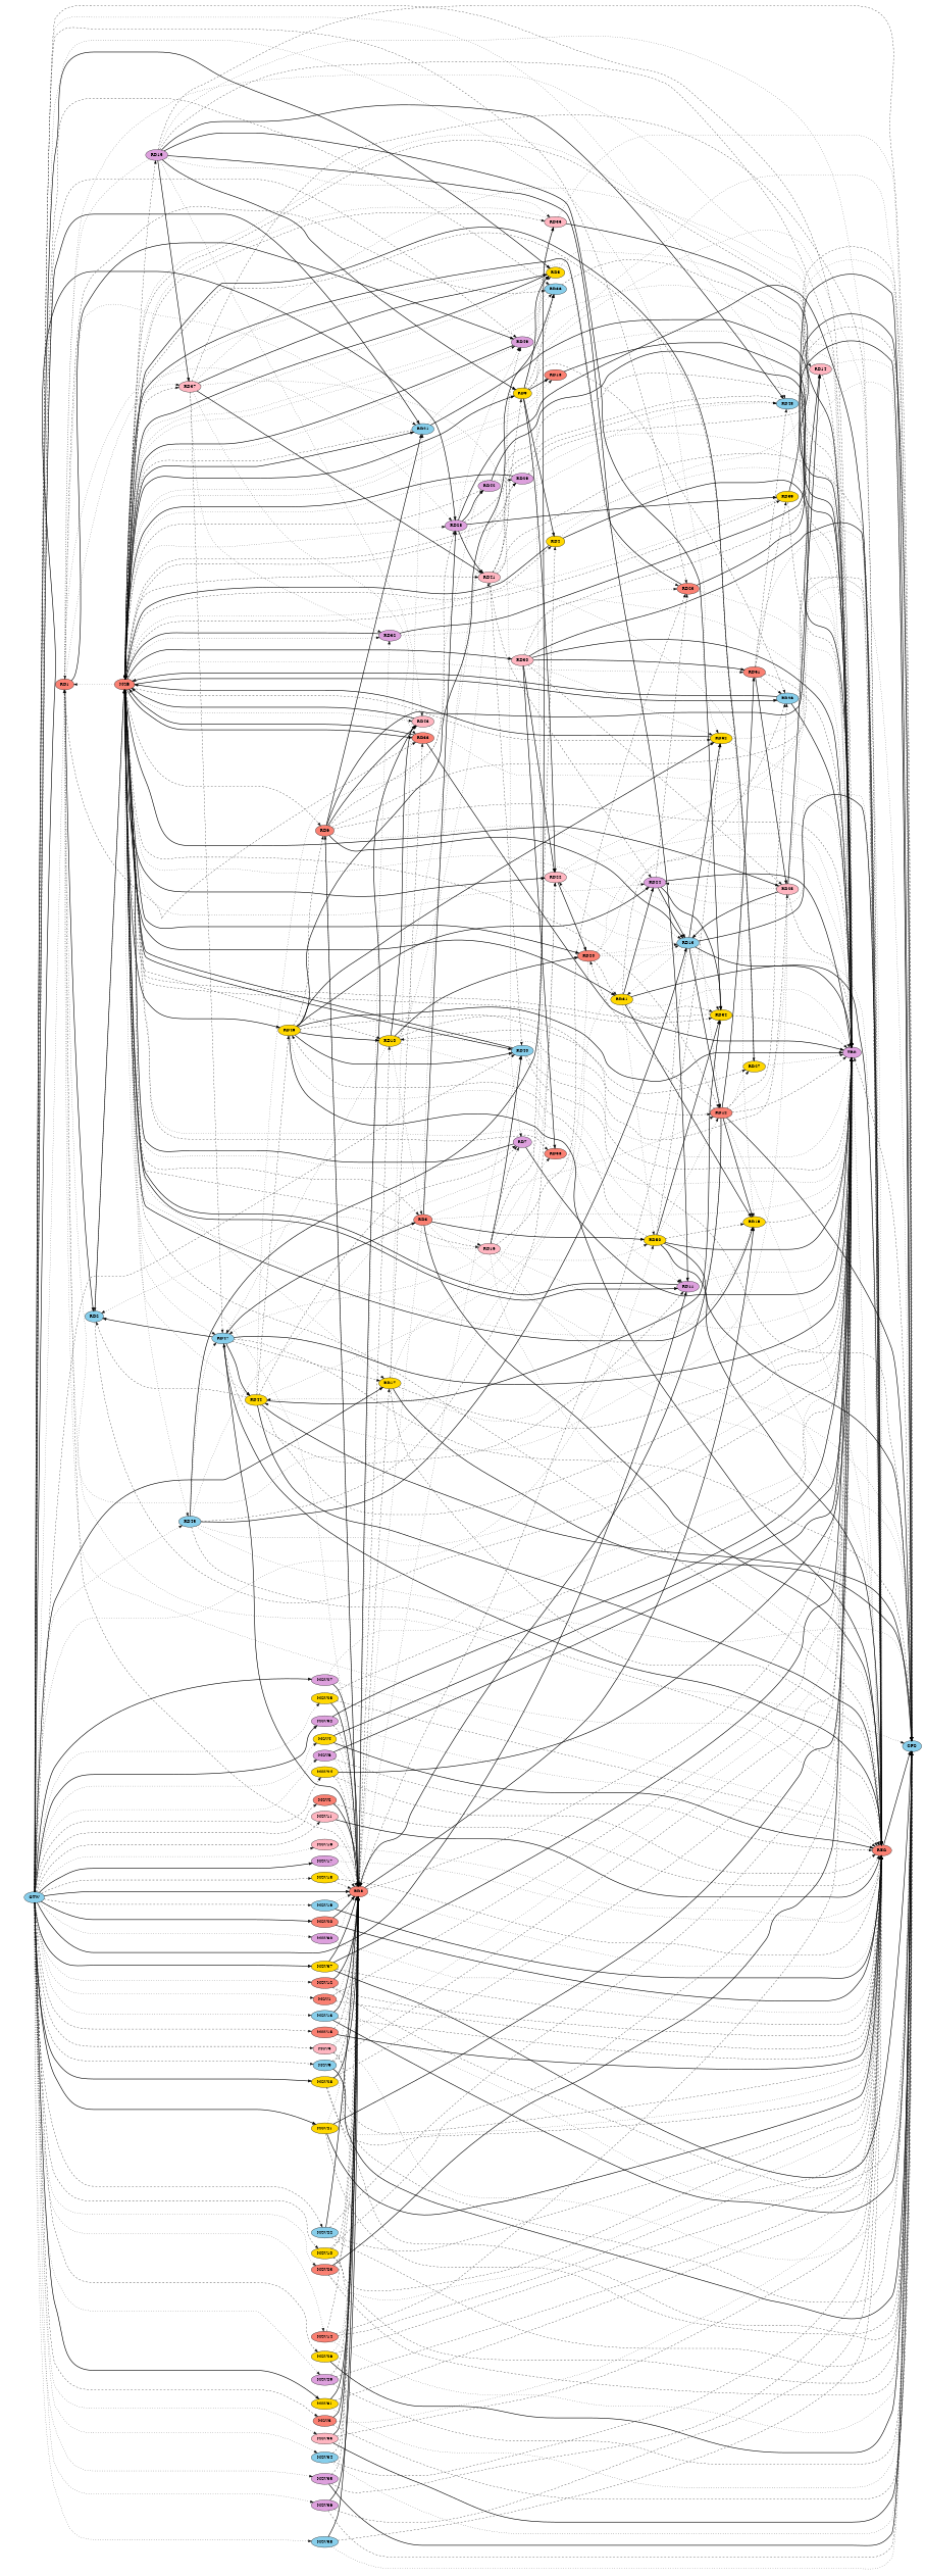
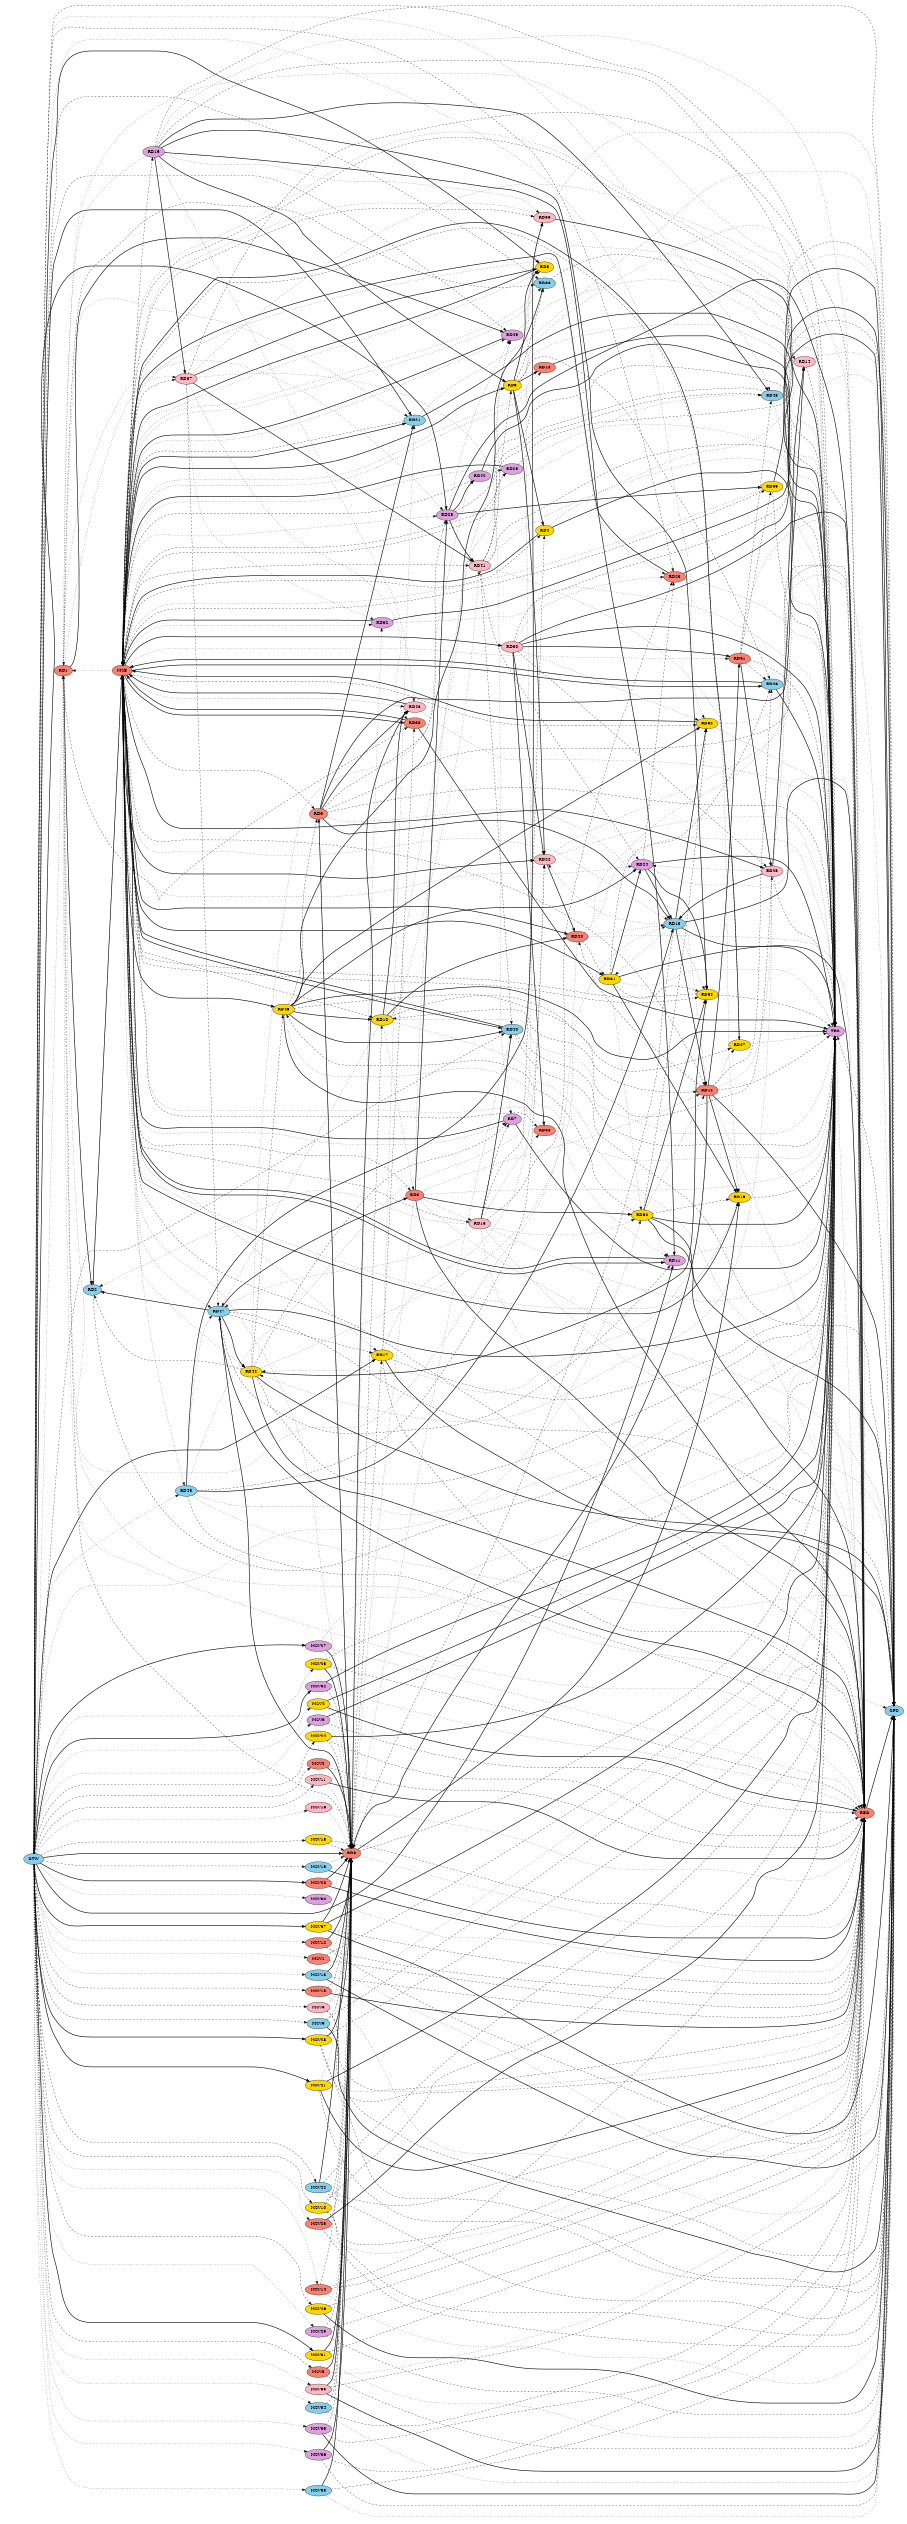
  strict digraph {
    rankdir=LR
    node [fillcolor=gold style=filled]
    edge [style=dotted]
    n1 [fillcolor=salmon label=RD1]
    n2 [fillcolor=skyblue label=RD2]
    n3 [fillcolor=salmon label=RD8]
    n4 [fillcolor=skyblue label=RD21]
    n5 [fillcolor=plum label=RD28]
    n6 [fillcolor=salmon label=RD33]
    n7 [fillcolor=skyblue label=RD36]
    n8 [fillcolor=lightpink label=RD37]
    n9 [fillcolor=plum label=RD49]
    n10 [fillcolor=salmon label=REG]
    n11 [fillcolor=skyblue label=CFG]
    n12 [fillcolor=plum label=TRC]
    n13 [fillcolor=salmon label=MSB]
    n14 [fillcolor=salmon label=RD6]
    n15 [fillcolor=lightpink label=RD43]
    n16 [label=RD10]
    n17 [label=RD17]
    n18 [label=RD19]
    n19 [fillcolor=plum label=RD32]
    n20 [fillcolor=skyblue label=RD40]
    n21 [fillcolor=skyblue label=RD47]
    n22 [fillcolor=lightpink label=RD41]
    n23 [label=RD39]
    n24 [fillcolor=plum label=RD42]
    n25 [label=RD5]
    n26 [fillcolor=plum label=RD7]
    n27 [fillcolor=salmon label=RD3]
    n28 [fillcolor=salmon label=RD12]
    n29 [fillcolor=lightpink label=RD16]
    n30 [label=RD4]
    n31 [fillcolor=skyblue label=RD13]
    n32 [fillcolor=lightpink label=RD14]
    n33 [label=RD9]
    n34 [fillcolor=salmon label=RD18]
    n35 [fillcolor=lightpink label=RD22]
    n36 [fillcolor=skyblue label=RD26]
    n37 [fillcolor=lightpink label=RD35]
    n38 [fillcolor=salmon label=RD20]
    n39 [label=RD27]
    n40 [fillcolor=plum label=RD29]
    n41 [fillcolor=plum label=RD11]
    n42 [fillcolor=lightpink label=RD25]
    n43 [label=RD44]
    n44 [fillcolor=salmon label=RD51]
    n45 [label=RD31]
    n46 [label=RD34]
    n47 [label=RD52]
    n48 [fillcolor=plum label=RD15]
    n49 [fillcolor=skyblue label=RD48]
    n50 [fillcolor=salmon label=RD23]
    n51 [fillcolor=salmon label=RD38]
    n52 [fillcolor=plum label=RD24]
    n53 [fillcolor=lightpink label=RD30]
    n54 [label=RD46]
    n55 [fillcolor=skyblue label=RD45]
    n56 [label=RD50]
    n57 [fillcolor=skyblue label=GTW]
    n58 [fillcolor=salmon label=MSV1]
    n59 [fillcolor=salmon label=MSV2]
    n60 [fillcolor=salmon label=MSV3]
    n61 [label=MSV4]
    n62 [fillcolor=lightpink label=MSV5]
    n63 [fillcolor=plum label=MSV6]
    n64 [fillcolor=skyblue label=MSV9]
    n65 [label=MSV10]
    n66 [fillcolor=lightpink label=MSV11]
    n67 [fillcolor=salmon label=MSV12]
    n68 [fillcolor=skyblue label=MSV13]
    n69 [fillcolor=salmon label=MSV14]
    n70 [fillcolor=salmon label=MSV15]
    n71 [fillcolor=lightpink label=MSV16]
-   n72 [fillcolor=plum label=MSV17]
    n73 [label=MSV18]
    n74 [fillcolor=skyblue label=MSV19]
    n75 [fillcolor=salmon label=MSV20]
    n76 [label=MSV21]
    n77 [fillcolor=skyblue label=MSV22]
    n78 [fillcolor=salmon label=MSV23]
    n79 [label=MSV24]
    n80 [label=MSV25]
    n81 [label=MSV26]
    n82 [fillcolor=plum label=MSV27]
    n83 [label=MSV28]
    n84 [fillcolor=plum label=MSV29]
    n85 [fillcolor=plum label=MSV30]
    n86 [label=MSV31]
    n87 [fillcolor=plum label=MSV32]
    n88 [fillcolor=lightpink label=MSV33]
    n89 [fillcolor=skyblue label=MSV34]
    n90 [fillcolor=plum label=MSV35]
    n91 [fillcolor=plum label=MSV36]
    n92 [label=MSV37]
    n93 [fillcolor=skyblue label=MSV38]
    n1 -> n2 [style=bold]
    n1 -> n3 [style=dashed]
    n1 -> n4
    n1 -> n5
    n1 -> n6 [style=dashed]
    n1 -> n7 [style=dashed]
    n1 -> n8
    n1 -> n9 [style=bold]
    n1 -> n10
    n1 -> n11
    n1 -> n12
    n2 -> n12 [style=dashed]
    n2 -> n13 [style=bold]
    n3 -> n10
    n3 -> n12 [style=dashed]
    n3 -> n14
    n3 -> n15 [style=bold]
    n3 -> n16 [style=dashed]
    n3 -> n17 [style=dashed]
    n3 -> n18 [style=bold]
    n3 -> n19
    n3 -> n20
    n3 -> n21 [style=bold]
    n4 -> n11
    n4 -> n12 [style=bold]
    n4 -> n13 [style=dashed]
    n5 -> n9
    n5 -> n10 [style=bold]
    n5 -> n12 [style=dashed]
    n5 -> n22 [style=bold]
    n5 -> n23 [style=bold]
    n5 -> n24 [style=bold]
    n6 -> n12 [style=bold]
    n6 -> n13 [style=bold]
    n7 -> n12 [style=dashed]
    n7 -> n13
    n8 -> n6
    n8 -> n10 [style=dashed]
    n8 -> n12
    n8 -> n19
    n8 -> n21 [style=dashed]
    n8 -> n22 [style=bold]
    n8 -> n25 [style=bold]
    n8 -> n26
    n9 -> n12
    n9 -> n13 [style=bold]
    n10 -> n11 [style=bold]
    n11 -> n12 [style=dashed]
    n12 -> n10
    n13 -> n1
    n13 -> n2
    n13 -> n3
    n13 -> n4 [style=bold]
    n13 -> n5
    n13 -> n6 [style=bold]
    n13 -> n7
    n13 -> n8 [style=dashed]
    n13 -> n9
    n13 -> n10 [style=dashed]
    n13 -> n14 [style=dashed]
    n13 -> n15
    n13 -> n16 [style=dashed]
    n13 -> n17
    n13 -> n18 [style=bold]
    n13 -> n19
    n13 -> n20 [style=bold]
    n13 -> n21
    n13 -> n22 [style=dashed]
    n13 -> n23 [style=dashed]
    n13 -> n25
    n13 -> n26
    n13 -> n27 [style=dashed]
    n13 -> n28 [style=dashed]
    n13 -> n29 [style=dashed]
    n13 -> n30 [style=dashed]
    n13 -> n31
    n13 -> n32 [style=dashed]
    n13 -> n33 [style=bold]
    n13 -> n34
    n13 -> n35 [style=bold]
    n13 -> n36 [style=bold]
    n13 -> n37 [style=dashed]
    n13 -> n38 [style=bold]
    n13 -> n39 [style=dashed]
    n13 -> n40
    n13 -> n41 [style=bold]
    n13 -> n42 [style=bold]
    n13 -> n43
    n13 -> n44
    n13 -> n45 [style=bold]
    n13 -> n46 [style=dashed]
    n13 -> n47 [style=dashed]
    n13 -> n48 [style=dashed]
    n13 -> n49 [style=dashed]
    n13 -> n50
    n13 -> n51 [style=dashed]
    n13 -> n52
    n13 -> n53 [style=bold]
    n13 -> n54 [style=bold]
    n13 -> n55
    n14 -> n3 [style=bold]
    n14 -> n4 [style=bold]
    n14 -> n5 [style=dashed]
    n14 -> n10 [style=dashed]
    n14 -> n12 [style=dashed]
    n14 -> n15 [style=bold]
    n14 -> n28
    n14 -> n31 [style=bold]
    n14 -> n32 [style=bold]
    n15 -> n12
    n15 -> n13 [style=bold]
    n16 -> n10
    n16 -> n12
    n16 -> n15 [style=bold]
    n16 -> n21
    n16 -> n22
    n16 -> n27
    n16 -> n38 [style=bold]
    n16 -> n39 [style=dashed]
    n16 -> n40
    n17 -> n4
    n17 -> n6 [style=dashed]
    n17 -> n10 [style=dashed]
    n17 -> n11 [style=bold]
    n17 -> n12 [style=dashed]
    n17 -> n35
    n18 -> n12 [style=dashed]
    n18 -> n13
    n19 -> n11 [style=bold]
    n19 -> n12
    n19 -> n13 [style=bold]
    n20 -> n11 [style=dashed]
    n20 -> n12 [style=dashed]
    n20 -> n13 [style=bold]
    n21 -> n2 [style=bold]
    n21 -> n10 [style=bold]
    n21 -> n11 [style=dashed]
    n21 -> n12 [style=bold]
    n21 -> n17 [style=dashed]
    n21 -> n27 [style=bold]
    n21 -> n41 [style=dashed]
    n21 -> n43 [style=bold]
    n22 -> n9
    n22 -> n10 [style=dashed]
    n22 -> n12
    n22 -> n18
    n22 -> n20 [style=dashed]
    n22 -> n33 [style=dashed]
    n22 -> n40 [style=dashed]
    n22 -> n49
    n22 -> n52 [style=dashed]
    n23 -> n11 [style=bold]
    n23 -> n12 [style=dashed]
    n23 -> n13
    n24 -> n12 [style=bold]
    n24 -> n13 [style=dashed]
    n25 -> n12
    n25 -> n13 [style=bold]
    n26 -> n12 [style=bold]
    n26 -> n13 [style=bold]
    n27 -> n3
    n27 -> n5 [style=bold]
    n27 -> n9
    n27 -> n10 [style=bold]
    n27 -> n11
    n27 -> n12
    n27 -> n28
    n27 -> n29
    n27 -> n56 [style=bold]
    n28 -> n3 [style=bold]
    n28 -> n10
    n28 -> n11 [style=bold]
    n28 -> n12 [style=dashed]
    n28 -> n18 [style=bold]
    n28 -> n36 [style=dashed]
    n28 -> n38 [style=dashed]
    n28 -> n39
    n28 -> n42
    n28 -> n43
    n28 -> n44 [style=bold]
    n29 -> n2
    n29 -> n10
    n29 -> n11
    n29 -> n12
    n29 -> n20 [style=bold]
    n29 -> n21
    n29 -> n26 [style=dashed]
    n29 -> n30 [style=dashed]
    n29 -> n50 [style=dashed]
    n29 -> n51
    n29 -> n56
    n30 -> n11
    n30 -> n12 [style=bold]
    n30 -> n13 [style=bold]
    n31 -> n3 [style=dashed]
    n31 -> n10 [style=bold]
    n31 -> n12 [style=bold]
    n31 -> n28 [style=bold]
    n31 -> n35
    n31 -> n45
    n31 -> n46
    n31 -> n47 [style=bold]
    n32 -> n11
    n32 -> n12 [style=dashed]
    n32 -> n13
    n33 -> n7 [style=dashed]
    n33 -> n10
    n33 -> n12
    n33 -> n25 [style=bold]
    n33 -> n30 [style=bold]
    n33 -> n34 [style=bold]
    n33 -> n35 [style=bold]
    n33 -> n36 [style=dashed]
    n33 -> n37
    n34 -> n12 [style=bold]
    n34 -> n13
    n35 -> n10
    n35 -> n12
    n35 -> n38 [style=bold]
    n36 -> n12 [style=bold]
    n36 -> n13 [style=bold]
    n37 -> n11
    n37 -> n12 [style=bold]
    n37 -> n13
    n38 -> n1
    n38 -> n10
    n38 -> n11
    n38 -> n12
    n38 -> n31
    n38 -> n45 [style=dashed]
    n39 -> n12
    n39 -> n13 [style=bold]
    n40 -> n11 [style=dashed]
    n40 -> n12
    n40 -> n13 [style=bold]
    n41 -> n12
    n41 -> n13 [style=bold]
    n42 -> n10
    n42 -> n12 [style=dashed]
    n42 -> n16 [style=dashed]
    n42 -> n31 [style=bold]
    n42 -> n32 [style=bold]
    n42 -> n43
    n42 -> n52
    n43 -> n2 [style=dashed]
    n43 -> n10 [style=bold]
    n43 -> n11 [style=bold]
    n43 -> n12 [style=dashed]
    n43 -> n24
    n43 -> n26 [style=dashed]
    n43 -> n31
    n43 -> n46 [style=bold]
    n43 -> n54 [style=dashed]
    n44 -> n10
    n44 -> n12 [style=dashed]
    n44 -> n23 [style=dashed]
    n44 -> n36 [style=dashed]
    n44 -> n42 [style=bold]
    n44 -> n49 [style=dashed]
    n45 -> n10 [style=bold]
    n45 -> n12
    n45 -> n18 [style=bold]
    n45 -> n36 [style=dashed]
    n45 -> n46 [style=dashed]
    n45 -> n52 [style=bold]
    n45 -> n56
    n46 -> n12 [style=dashed]
    n46 -> n13 [style=dashed]
    n47 -> n11
    n47 -> n12
    n47 -> n13 [style=bold]
    n48 -> n1
    n48 -> n8 [style=bold]
    n48 -> n10
    n48 -> n11 [style=dashed]
    n48 -> n12 [style=dashed]
    n48 -> n15
    n48 -> n33 [style=bold]
    n48 -> n37
    n48 -> n41 [style=bold]
    n48 -> n46 [style=bold]
    n48 -> n49 [style=bold]
    n49 -> n12
    n49 -> n13 [style=dashed]
    n50 -> n11 [style=bold]
    n50 -> n12
    n50 -> n13 [style=bold]
    n51 -> n12
    n51 -> n13
    n52 -> n10
    n52 -> n12 [style=bold]
    n52 -> n31 [style=bold]
    n52 -> n46 [style=bold]
    n52 -> n50 [style=dashed]
    n53 -> n10 [style=bold]
    n53 -> n11 [style=dashed]
    n53 -> n12 [style=bold]
    n53 -> n35 [style=bold]
    n53 -> n42 [style=dashed]
    n53 -> n44 [style=bold]
    n53 -> n47
    n53 -> n50
    n53 -> n51 [style=bold]
    n54 -> n7 [style=bold]
    n54 -> n10 [style=bold]
    n54 -> n12 [style=bold]
    n54 -> n14 [style=dashed]
    n54 -> n16 [style=bold]
    n54 -> n20 [style=bold]
    n54 -> n28 [style=dashed]
    n54 -> n41
    n54 -> n47 [style=bold]
    n54 -> n52 [style=bold]
    n55 -> n10 [style=dashed]
    n55 -> n11
    n55 -> n12
    n55 -> n21
    n55 -> n25
    n55 -> n31 [style=bold]
    n55 -> n35 [style=dashed]
    n55 -> n37 [style=bold]
    n56 -> n10 [style=bold]
    n56 -> n11 [style=bold]
    n56 -> n12 [style=bold]
    n56 -> n18 [style=dashed]
    n56 -> n28
    n56 -> n41
    n56 -> n46 [style=bold]
    n56 -> n47 [style=dashed]
    n56 -> n54 [style=dashed]
    n57 -> n1
    n57 -> n3 [style=bold]
    n57 -> n4 [style=bold]
    n57 -> n5 [style=bold]
    n57 -> n7 [style=dashed]
    n57 -> n9 [style=dashed]
    n57 -> n12 [style=dashed]
    n57 -> n17 [style=bold]
    n57 -> n20 [style=dashed]
    n57 -> n25 [style=bold]
    n57 -> n41 [style=bold]
    n57 -> n47
    n57 -> n49
    n57 -> n50 [style=dashed]
    n57 -> n55
    n57 -> n56
    n57 -> n58
    n57 -> n59 [style=dashed]
    n57 -> n60 [style=dashed]
    n57 -> n61
    n57 -> n62 [style=dashed]
    n57 -> n63
    n57 -> n64 [style=dashed]
    n57 -> n65 [style=dashed]
    n57 -> n66 [style=dashed]
    n57 -> n67
    n57 -> n68
    n57 -> n69
    n57 -> n70 [style=dashed]
    n57 -> n71
-   n57 -> n72 [style=bold]
    n57 -> n73 [style=dashed]
    n57 -> n74 [style=dashed]
    n57 -> n75 [style=bold]
    n57 -> n76 [style=bold]
    n57 -> n77 [style=dashed]
    n57 -> n78
    n57 -> n79 [style=dashed]
    n57 -> n80
    n57 -> n81 [style=dashed]
    n57 -> n82 [style=bold]
    n57 -> n83 [style=bold]
    n57 -> n84
    n57 -> n85
    n57 -> n86 [style=bold]
    n57 -> n87 [style=bold]
    n57 -> n88
    n57 -> n89
    n57 -> n90
    n57 -> n91
    n57 -> n92 [style=bold]
    n57 -> n93
    n58 -> n3
    n58 -> n10 [style=dashed]
    n58 -> n11
    n58 -> n12 [style=dashed]
    n59 -> n3 [style=bold]
    n59 -> n10 [style=dashed]
    n60 -> n3 [style=bold]
    n60 -> n10
    n60 -> n11 [style=dashed]
    n61 -> n3
    n61 -> n10 [style=bold]
    n61 -> n12 [style=bold]
    n62 -> n3
    n62 -> n10 [style=dashed]
    n62 -> n11 [style=dashed]
    n62 -> n12
    n63 -> n3
    n63 -> n10 [style=dashed]
    n63 -> n12 [style=bold]
    n64 -> n3 [style=dashed]
    n64 -> n10
    n64 -> n11 [style=bold]
    n64 -> n12 [style=dashed]
    n65 -> n3 [style=dashed]
    n65 -> n10 [style=dashed]
    n65 -> n11 [style=dashed]
    n65 -> n12 [style=dashed]
    n66 -> n3
    n66 -> n10 [style=bold]
    n67 -> n3 [style=bold]
    n67 -> n10 [style=dashed]
    n67 -> n11 [style=dashed]
    n68 -> n3 [style=bold]
    n68 -> n10 [style=dashed]
    n68 -> n11 [style=bold]
    n69 -> n3 [style=dashed]
    n69 -> n10 [style=dashed]
    n69 -> n11
    n69 -> n12 [style=dashed]
    n70 -> n3 [style=dashed]
    n70 -> n10 [style=bold]
    n70 -> n11
    n71 -> n3
    n71 -> n10
-   n72 -> n3
-   n72 -> n10
    n73 -> n3 [style=dashed]
    n73 -> n10 [style=dashed]
    n74 -> n3
    n74 -> n10 [style=bold]
    n75 -> n3 [style=bold]
    n75 -> n10 [style=bold]
    n76 -> n3
    n76 -> n10 [style=bold]
    n76 -> n11 [style=dashed]
    n76 -> n12 [style=bold]
    n77 -> n3 [style=bold]
    n77 -> n10 [style=dashed]
    n77 -> n11 [style=dashed]
    n77 -> n12 [style=dashed]
    n78 -> n3 [style=dashed]
    n78 -> n10
    n78 -> n11 [style=dashed]
    n78 -> n12 [style=bold]
    n79 -> n3 [style=dashed]
    n79 -> n10 [style=dashed]
    n79 -> n12 [style=bold]
    n80 -> n3 [style=bold]
    n80 -> n10 [style=dashed]
    n80 -> n12 [style=dashed]
    n81 -> n3
    n81 -> n10 [style=dashed]
    n81 -> n11 [style=bold]
    n82 -> n3 [style=bold]
    n82 -> n10
    n82 -> n12
    n83 -> n3 [style=bold]
    n83 -> n10 [style=dashed]
    n83 -> n11 [style=dashed]
    n83 -> n12 [style=dashed]
    n84 -> n3 [style=dashed]
    n84 -> n10 [style=dashed]
    n84 -> n11 [style=dashed]
    n85 -> n3
    n85 -> n10
    n86 -> n3 [style=bold]
    n86 -> n10 [style=dashed]
    n86 -> n11
    n87 -> n3 [style=dashed]
    n87 -> n10
    n87 -> n12 [style=bold]
    n88 -> n3 [style=bold]
    n88 -> n10 [style=dashed]
    n88 -> n11 [style=bold]
    n89 -> n3 [style=dashed]
    n89 -> n10 [style=dashed]
    n89 -> n11
    n90 -> n3 [style=dashed]
    n90 -> n10 [style=dashed]
    n90 -> n11 [style=bold]
    n91 -> n3 [style=bold]
    n91 -> n10 [style=dashed]
    n91 -> n11 [style=dashed]
    n92 -> n3 [style=bold]
    n92 -> n10 [style=dashed]
    n92 -> n11 [style=bold]
    n92 -> n12 [style=bold]
    n93 -> n3 [style=bold]
    n93 -> n10 [style=dashed]
    n93 -> n11
  }
